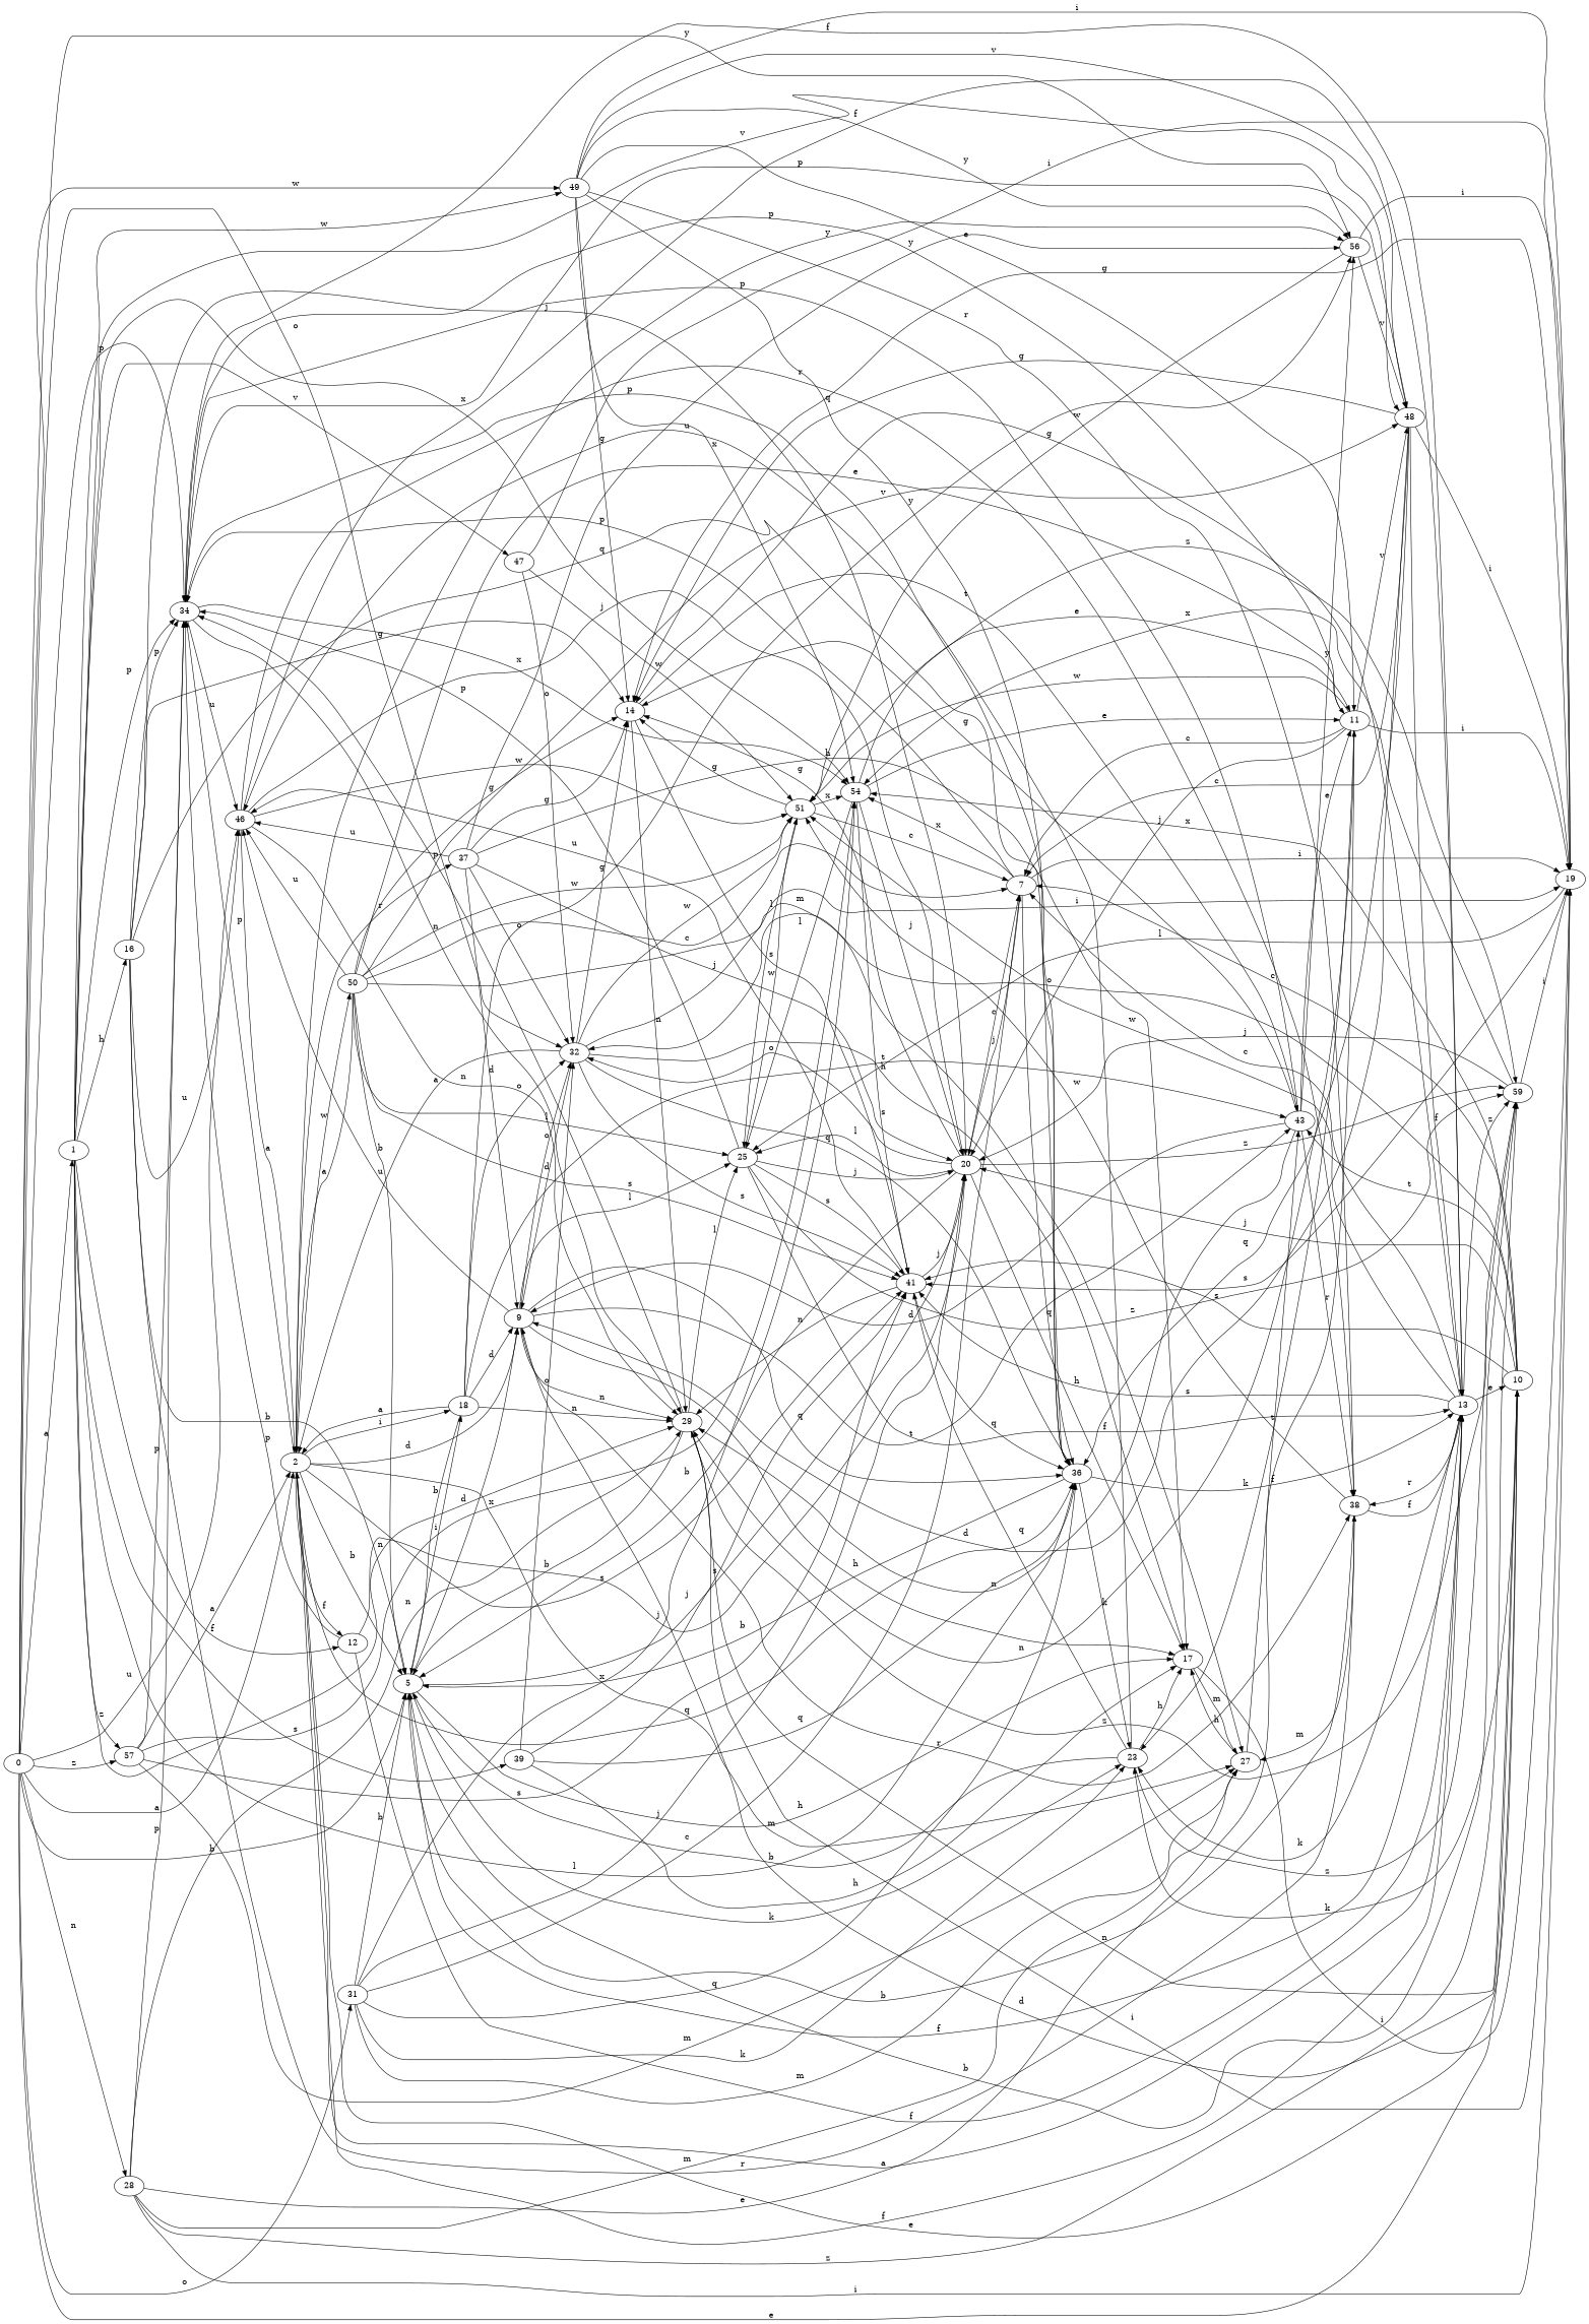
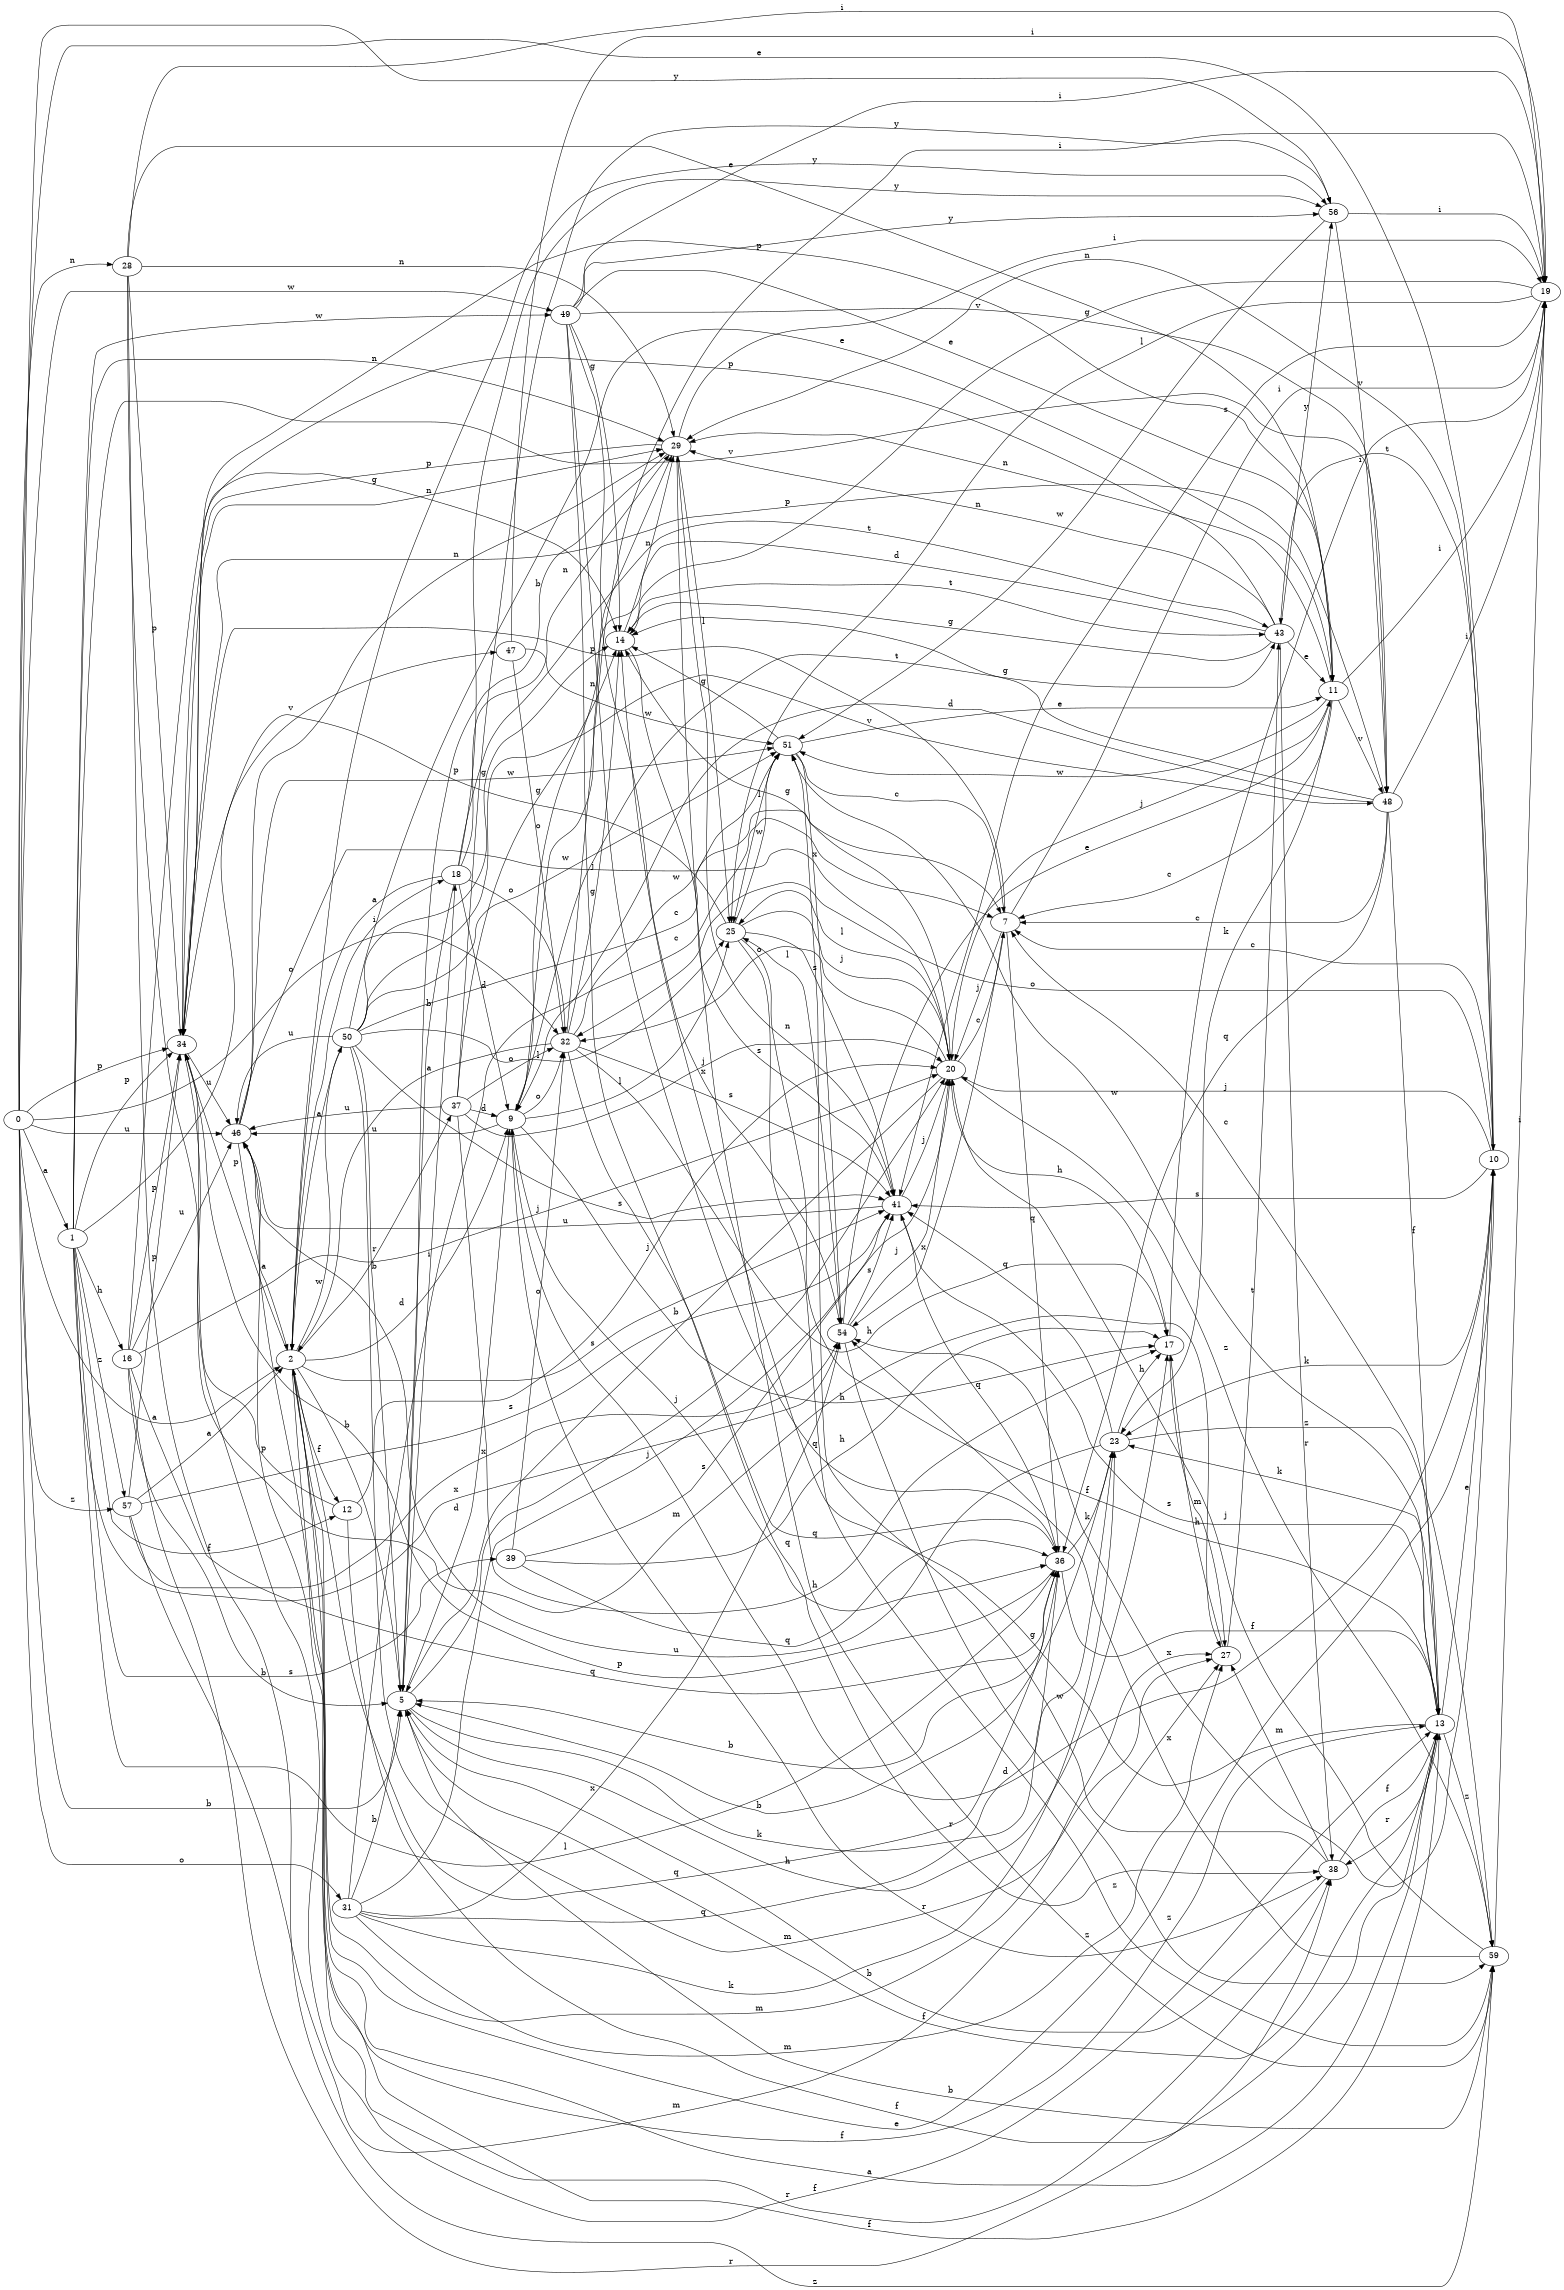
  strict digraph {
    rankdir=LR
    0
    1
    2
    5
    10
    28
    31
    32
    34
    46
    49
    56
    57
    12
    16
    29
    36
    39
    47
    48
    54
    9
    13
    18
    27
    37
    41
    50
    17
    20
    23
    7
    43
    19
    11
    59
    51
    14
    38
    25
    0 -> 1 [label=a]
    0 -> 2 [label=a]
    0 -> 5 [label=b]
    0 -> 10 [label=e]
    0 -> 28 [label=n]
    0 -> 31 [label=o]
    0 -> 32 [label=o]
    0 -> 34 [label=p]
    0 -> 46 [label=u]
    0 -> 49 [label=w]
    0 -> 56 [label=y]
    0 -> 57 [label=z]
    1 -> 34 [label=p]
    1 -> 49 [label=w]
    1 -> 57 [label=z]
    1 -> 12 [label=f]
    1 -> 16 [label=h]
    1 -> 29 [label=n]
    1 -> 36 [label=l]
    1 -> 39 [label=s]
    1 -> 47 [label=v]
    1 -> 48 [label=v]
    1 -> 54 [label=x]
    2 -> 5 [label=b]
    2 -> 10 [label=e]
    2 -> 34 [label=p]
    2 -> 56 [label=y]
    2 -> 12 [label=f]
    2 -> 36 [label=q]
    2 -> 9 [label=d]
    2 -> 13 [label=f]
    2 -> 18 [label=i]
    2 -> 27 [label=m]
    2 -> 37 [label=r]
    2 -> 41 [label=s]
    2 -> 50 [label=w]
    5 -> 9 [label=d]
    5 -> 13 [label=f]
    5 -> 18 [label=i]
    5 -> 17 [label=h]
    5 -> 20 [label=j]
    5 -> 23 [label=k]
    10 -> 32 [label=o]
    10 -> 29 [label=n]
    10 -> 54 [label=x]
    10 -> 9 [label=d]
    10 -> 41 [label=s]
    10 -> 20 [label=j]
    10 -> 23 [label=k]
    10 -> 7 [label=c]
    10 -> 43 [label=t]
    28 -> 34 [label=p]
    28 -> 29 [label=n]
    28 -> 27 [label=m]
    28 -> 19 [label=i]
    28 -> 11 [label=e]
    28 -> 59 [label=z]
    31 -> 5 [label=b]
    31 -> 36 [label=q]
    31 -> 54 [label=x]
    31 -> 27 [label=m]
    31 -> 20 [label=j]
    31 -> 23 [label=k]
    31 -> 7 [label=c]
    32 -> 2 [label=a]
    32 -> 36 [label=q]
-   32 -> 9 [label=d]
    32 -> 41 [label=s]
    32 -> 17 [label=h]
    32 -> 19 [label=i]
    32 -> 51 [label=w]
    32 -> 14 [label=g]
    34 -> 46 [label=u]
    34 -> 29 [label=n]
-   34 -> 54 [label=x]
    34 -> 13 [label=f]
    46 -> 2 [label=a]
    46 -> 29 [label=n]
    46 -> 13 [label=f]
    46 -> 20 [label=j]
    46 -> 51 [label=w]
    46 -> 38 [label=r]
    49 -> 56 [label=y]
    49 -> 36 [label=q]
    49 -> 48 [label=v]
    49 -> 54 [label=x]
    49 -> 19 [label=i]
    49 -> 11 [label=e]
    49 -> 14 [label=g]
    49 -> 38 [label=r]
    56 -> 48 [label=v]
    56 -> 19 [label=i]
    56 -> 51 [label=w]
    57 -> 2 [label=a]
    57 -> 34 [label=p]
    57 -> 54 [label=x]
    57 -> 27 [label=m]
    57 -> 41 [label=s]
    12 -> 34 [label=p]
    12 -> 13 [label=f]
    12 -> 20 [label=j]
    16 -> 5 [label=b]
    16 -> 34 [label=p]
    16 -> 46 [label=u]
    16 -> 36 [label=q]
    16 -> 20 [label=j]
    16 -> 14 [label=g]
    16 -> 38 [label=r]
    29 -> 5 [label=b]
    29 -> 34 [label=p]
    29 -> 19 [label=i]
    29 -> 59 [label=z]
    29 -> 25 [label=l]
    36 -> 5 [label=b]
    36 -> 34 [label=p]
    36 -> 13 [label=f]
    36 -> 23 [label=k]
    39 -> 32 [label=o]
    39 -> 36 [label=q]
    39 -> 41 [label=s]
    39 -> 17 [label=h]
    47 -> 32 [label=o]
    47 -> 19 [label=i]
    47 -> 51 [label=w]
    48 -> 34 [label=p]
    48 -> 36 [label=q]
    48 -> 9 [label=d]
    48 -> 13 [label=f]
    48 -> 7 [label=c]
    48 -> 19 [label=i]
    48 -> 14 [label=g]
    54 -> 41 [label=s]
    54 -> 20 [label=j]
    54 -> 11 [label=e]
    54 -> 59 [label=z]
    54 -> 25 [label=l]
    9 -> 32 [label=o]
    9 -> 46 [label=u]
    9 -> 29 [label=n]
    9 -> 36 [label=q]
    9 -> 17 [label=h]
    9 -> 43 [label=t]
    9 -> 38 [label=r]
    9 -> 25 [label=l]
    13 -> 2 [label=a]
    13 -> 10 [label=e]
    13 -> 41 [label=s]
    13 -> 23 [label=k]
    13 -> 7 [label=c]
    13 -> 59 [label=z]
    13 -> 51 [label=w]
    13 -> 14 [label=g]
    13 -> 38 [label=r]
    18 -> 2 [label=a]
    18 -> 5 [label=b]
    18 -> 32 [label=o]
    18 -> 56 [label=y]
    18 -> 29 [label=n]
    18 -> 9 [label=d]
    18 -> 43 [label=t]
    27 -> 17 [label=h]
    27 -> 43 [label=t]
    37 -> 32 [label=o]
    37 -> 46 [label=u]
    37 -> 56 [label=y]
    37 -> 9 [label=d]
    37 -> 17 [label=h]
    37 -> 20 [label=j]
    37 -> 14 [label=g]
    41 -> 46 [label=u]
    41 -> 29 [label=n]
    41 -> 36 [label=q]
    41 -> 20 [label=j]
    50 -> 2 [label=a]
    50 -> 5 [label=b]
    50 -> 46 [label=u]
    50 -> 48 [label=v]
    50 -> 27 [label=m]
    50 -> 41 [label=s]
    50 -> 7 [label=c]
    50 -> 11 [label=e]
    50 -> 51 [label=w]
    50 -> 14 [label=g]
    50 -> 25 [label=l]
    17 -> 27 [label=m]
    17 -> 19 [label=i]
    20 -> 5 [label=b]
    20 -> 32 [label=o]
    20 -> 17 [label=h]
    20 -> 7 [label=c]
    20 -> 59 [label=z]
    20 -> 14 [label=g]
    20 -> 25 [label=l]
    23 -> 5 [label=b]
    23 -> 46 [label=u]
    23 -> 41 [label=q]
    23 -> 17 [label=h]
    23 -> 59 [label=z]
    7 -> 34 [label=p]
    7 -> 36 [label=q]
    7 -> 54 [label=x]
    7 -> 20 [label=j]
    7 -> 19 [label=i]
    43 -> 34 [label=p]
    43 -> 56 [label=y]
    43 -> 29 [label=n]
    43 -> 9 [label=d]
    43 -> 11 [label=e]
    43 -> 14 [label=g]
    43 -> 38 [label=r]
    19 -> 41 [label=s]
    19 -> 14 [label=g]
    19 -> 25 [label=l]
    11 -> 34 [label=p]
    11 -> 29 [label=n]
    11 -> 48 [label=v]
    11 -> 20 [label=j]
    11 -> 23 [label=k]
    11 -> 7 [label=c]
    11 -> 19 [label=i]
    11 -> 51 [label=w]
    59 -> 5 [label=b]
    59 -> 54 [label=x]
    59 -> 20 [label=j]
    59 -> 19 [label=i]
    51 -> 54 [label=x]
    51 -> 7 [label=c]
    51 -> 11 [label=e]
    51 -> 14 [label=g]
    51 -> 25 [label=l]
    14 -> 29 [label=n]
    14 -> 41 [label=s]
    14 -> 43 [label=t]
    38 -> 5 [label=b]
    38 -> 13 [label=f]
    38 -> 27 [label=m]
    38 -> 51 [label=w]
    25 -> 34 [label=p]
    25 -> 13 [label=f]
    25 -> 41 [label=s]
    25 -> 20 [label=j]
    25 -> 59 [label=z]
    25 -> 51 [label=w]
  }
